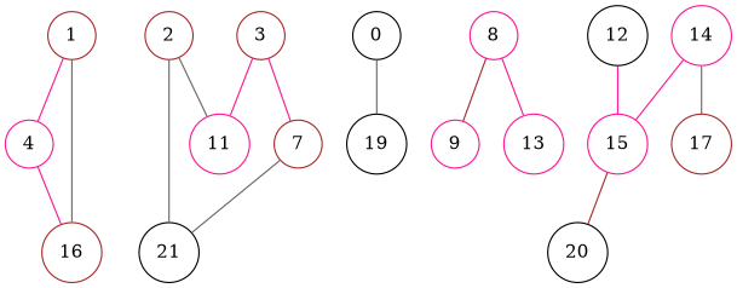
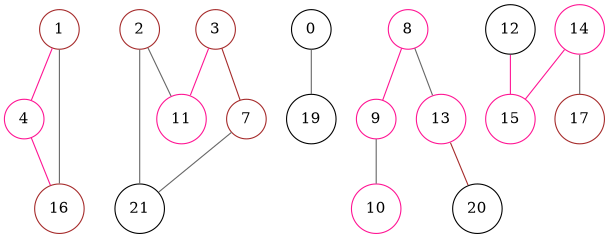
  graph {
    node [color=deeppink fillcolor=white shape=circle]
    edge [color=gray40]
    4
    1 [color=brown]
    16 [color=brown]
    11
    2 [color=brown]
    21 [color=black]
    3 [color=brown]
    7 [color=brown]
    n9 [color=black label=0]
    19 [color=black]
    20 [color=black]
    8
    9
    13
+   10
    12 [color=black]
    15
    14
    17 [color=brown]
    4 -- 16 [color=deeppink]
    1 -- 4 [color=deeppink]
    1 -- 16
    2 -- 11
    2 -- 21
    3 -- 11 [color=deeppink]
-   3 -- 7 [color=deeppink]
+   3 -- 7 [color=brown]
    7 -- 21
    n9 -- 19
-   8 -- 9 [color=brown]
-   8 -- 13 [color=deeppink]
-   15 -- 20 [color=brown]
+   8 -- 9 [color=deeppink]
+   8 -- 13
+   9 -- 10
+   13 -- 20 [color=brown]
    12 -- 15 [color=deeppink]
    14 -- 15 [color=deeppink]
    14 -- 17
  }
